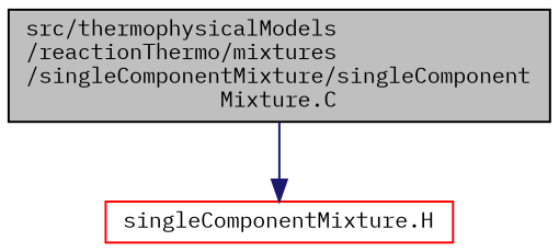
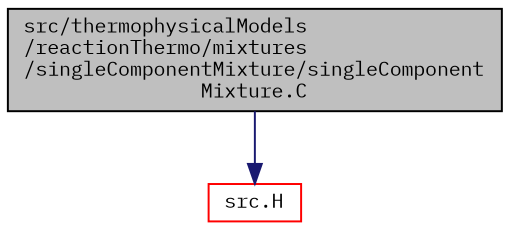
  digraph {
    fontname="IBM Plex Mono"
    node [fontname="IBM Plex Mono" fontsize=10 shape=record]
    n1 [color=black fillcolor=grey75 fontcolor=black height=0.2 label="src/thermophysicalModels\l/reactionThermo/mixtures\l/singleComponentMixture/singleComponent\lMixture.C" style=filled width=0.4]
-   n2 [color=red height=0.2 label="singleComponentMixture.H" width=0.4]
+   n2 [color=red height=0.2 label="src.H" width=0.4]
    n1 -> n2 [color=midnightblue fontname="IBM Plex Mono" fontsize=10 labelfontname=Helvetica labelfontsize=10 style=solid]
  }
